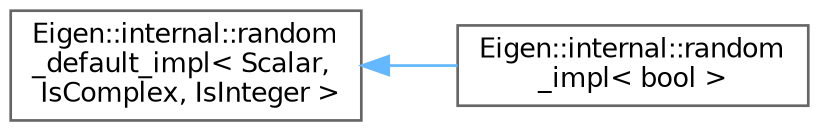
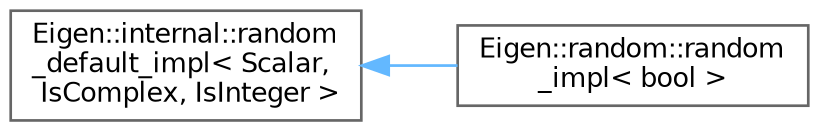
  digraph {
    rankdir=LR
    node [color=grey40 fillcolor=white fontname=Helvetica fontsize=10 shape=box style=filled]
    n1 [height=0.2 label="Eigen::internal::random\l_default_impl\< Scalar,\l IsComplex, IsInteger \>" width=0.4]
-   n2 [height=0.2 label="Eigen::internal::random\l_impl\< bool \>" width=0.4]
+   n2 [height=0.2 label="Eigen::random::random\l_impl\< bool \>" width=0.4]
    n1 -> n2 [color=steelblue1 dir=back fontname=Helvetica fontsize=10 labelfontname=Helvetica labelfontsize=10 style=solid]
  }
